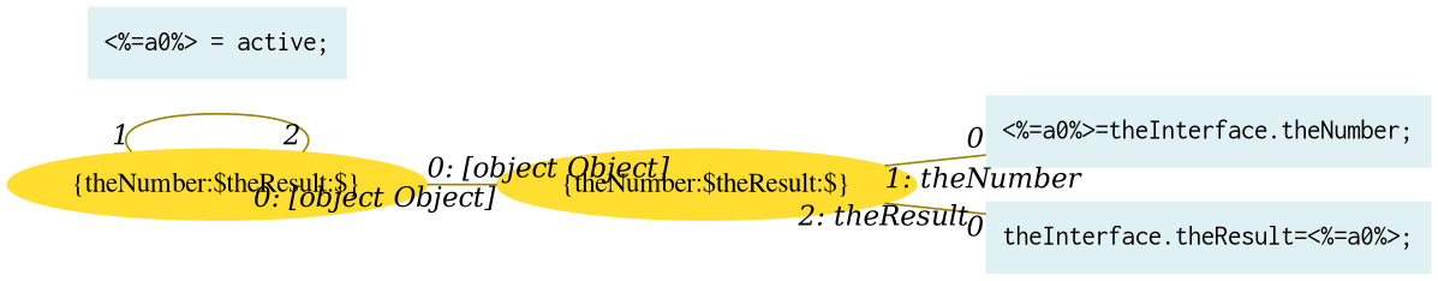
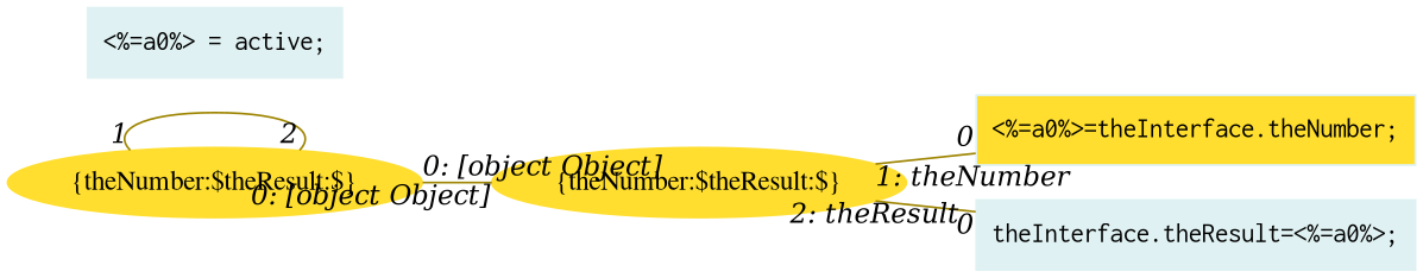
  digraph {
    rankdir=LR
    node [color="#dff1f2" fontname=Courier shape=box style=filled]
    edge [arrowHead=none arrowsize=1 color="#9d8400" dir=none fontname="Times-Italic" headlabel=0]
-   n1 [label="<%=a0%>=theInterface.theNumber;\n"]
+   n1 [label="<%=a0%>=theInterface.theNumber;\n" fillcolor="#ffde2f"]
    n2 [label="theInterface.theResult=<%=a0%>;\n"]
    n3 [color="#ffde2f" fontname=Times label="{theNumber:$theResult:$}" shape=ellipse]
    n4 [color="#ffde2f" fontname=Times label="{theNumber:$theResult:$}" shape=ellipse]
    n5 [label="<%=a0%> = active;\n"]
    n3 -> n1 [taillabel="1: theNumber"]
    n3 -> n2 [taillabel="2: theResult"]
    n4 -> n3 [headlabel="0: [object Object]" taillabel="0: [object Object]"]
    n4 -> n4 [headlabel=2 taillabel=1]
  }
